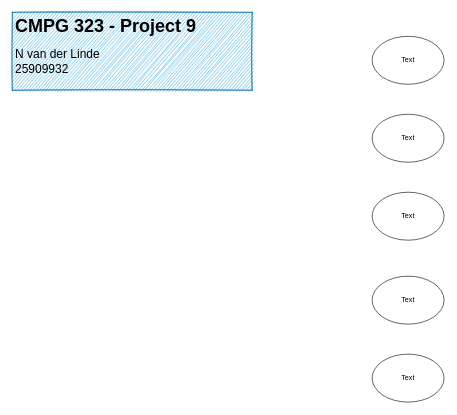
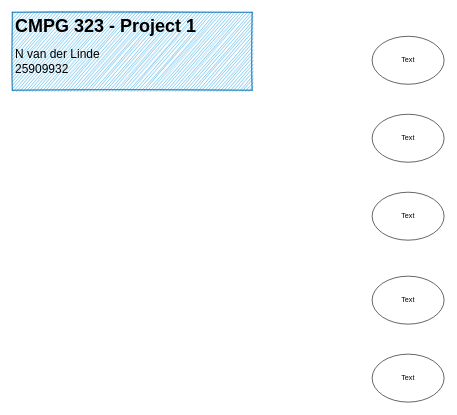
  <mxCell id="0" />
  <mxCell id="1" parent="0" />
- <mxCell id="2" value="&lt;h1&gt;&lt;font style=&quot;font-size: 30px&quot;&gt;CMPG 323 - Project 9&lt;/font&gt;&lt;/h1&gt;&lt;div style=&quot;font-size: 20px&quot;&gt;&lt;font style=&quot;font-size: 20px&quot;&gt;N van der Linde&lt;/font&gt;&lt;/div&gt;&lt;div style=&quot;font-size: 20px&quot;&gt;&lt;font style=&quot;font-size: 20px&quot;&gt;25909932&lt;/font&gt;&lt;/div&gt;" style="text;html=1;strokeColor=#006EAF;fillColor=#1ba1e2;spacing=5;spacingTop=-20;whiteSpace=wrap;overflow=hidden;rounded=0;gradientDirection=radial;glass=0;shadow=0;sketch=1;perimeterSpacing=0;strokeWidth=1;fontColor=#000000;" vertex="1" parent="1"><mxGeometry x="20" y="20" width="400" height="130" as="geometry" /></mxCell>
+ <mxCell id="2" value="&lt;h1&gt;&lt;font style=&quot;font-size: 30px&quot;&gt;CMPG 323 - Project 1&lt;/font&gt;&lt;/h1&gt;&lt;div style=&quot;font-size: 20px&quot;&gt;&lt;font style=&quot;font-size: 20px&quot;&gt;N van der Linde&lt;/font&gt;&lt;/div&gt;&lt;div style=&quot;font-size: 20px&quot;&gt;&lt;font style=&quot;font-size: 20px&quot;&gt;25909932&lt;/font&gt;&lt;/div&gt;" style="text;html=1;strokeColor=#006EAF;fillColor=#1ba1e2;spacing=5;spacingTop=-20;whiteSpace=wrap;overflow=hidden;rounded=0;gradientDirection=radial;glass=0;shadow=0;sketch=1;perimeterSpacing=0;strokeWidth=1;fontColor=#000000;" vertex="1" parent="1"><mxGeometry x="20" y="20" width="400" height="130" as="geometry" /></mxCell>
  <mxCell id="3" value="" style="ellipse;whiteSpace=wrap;html=1;" vertex="1" parent="1"><mxGeometry x="620" y="60" width="120" height="80" as="geometry" /></mxCell>
  <mxCell id="4" value="" style="ellipse;whiteSpace=wrap;html=1;" vertex="1" parent="1"><mxGeometry x="620" y="190" width="120" height="80" as="geometry" /></mxCell>
  <mxCell id="5" value="" style="ellipse;whiteSpace=wrap;html=1;" vertex="1" parent="1"><mxGeometry x="620" y="460" width="120" height="80" as="geometry" /></mxCell>
  <mxCell id="6" value="" style="ellipse;whiteSpace=wrap;html=1;" vertex="1" parent="1"><mxGeometry x="620" y="590" width="120" height="80" as="geometry" /></mxCell>
  <mxCell id="7" value="" style="ellipse;whiteSpace=wrap;html=1;" vertex="1" parent="1"><mxGeometry x="620" y="320" width="120" height="80" as="geometry" /></mxCell>
  <mxCell id="8" value="Text" style="text;html=1;strokeColor=none;fillColor=none;align=center;verticalAlign=middle;whiteSpace=wrap;rounded=0;" vertex="1" parent="1"><mxGeometry x="660" y="350" width="40" height="20" as="geometry" /></mxCell>
  <mxCell id="9" value="Text" style="text;html=1;strokeColor=none;fillColor=none;align=center;verticalAlign=middle;whiteSpace=wrap;rounded=0;" vertex="1" parent="1"><mxGeometry x="660" y="220" width="40" height="20" as="geometry" /></mxCell>
  <mxCell id="10" value="Text" style="text;html=1;strokeColor=none;fillColor=none;align=center;verticalAlign=middle;whiteSpace=wrap;rounded=0;" vertex="1" parent="1"><mxGeometry x="660" y="490" width="40" height="20" as="geometry" /></mxCell>
  <mxCell id="11" value="Text" style="text;html=1;strokeColor=none;fillColor=none;align=center;verticalAlign=middle;whiteSpace=wrap;rounded=0;" vertex="1" parent="1"><mxGeometry x="660" y="620" width="40" height="20" as="geometry" /></mxCell>
  <mxCell id="12" value="Text" style="text;html=1;strokeColor=none;fillColor=none;align=center;verticalAlign=middle;whiteSpace=wrap;rounded=0;" vertex="1" parent="1"><mxGeometry x="660" y="90" width="40" height="20" as="geometry" /></mxCell>
